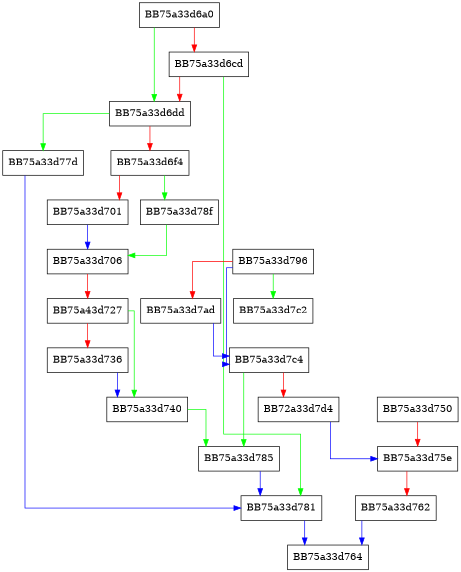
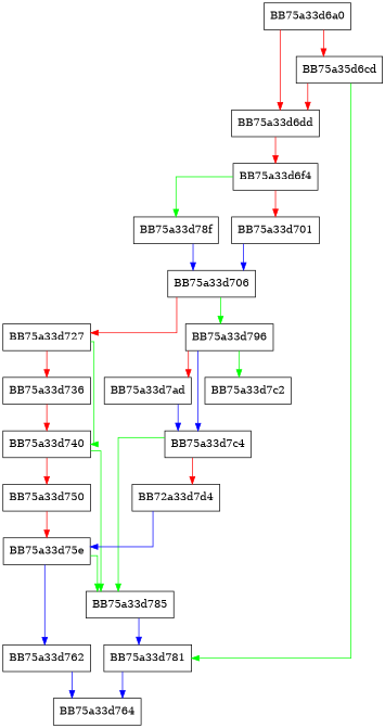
  digraph {
    splines=ortho
    node [shape=box]
    edge [color=red]
    BB75a33d6a0
    BB75a33d6dd
-   BB75a33d6cd
-   BB75a33d77d
+   BB75a33d6cd [label=BB75a35d6cd]
    BB75a33d6f4
    BB75a33d781
    BB75a33d78f
    BB75a33d701
    BB75a33d764
    BB75a33d706
    BB75a33d796
-   BB75a33d727 [label=BB75a43d727]
+   BB75a33d727
    BB75a33d7c2
    BB75a33d7ad
    BB75a33d7c4
    BB75a33d740
    BB75a33d736
    BB75a33d785
    BB75a33d750
    BB75a33d75e
    BB75a33d762
    n22 [label=BB72a33d7d4]
-   BB75a33d6a0 -> BB75a33d6dd [color=green]
+   BB75a33d6a0 -> BB75a33d6dd
    BB75a33d6a0 -> BB75a33d6cd
-   BB75a33d6dd -> BB75a33d77d [color=green]
    BB75a33d6dd -> BB75a33d6f4
    BB75a33d6cd -> BB75a33d6dd
    BB75a33d6cd -> BB75a33d781 [color=green]
-   BB75a33d77d -> BB75a33d781 [color=blue]
    BB75a33d6f4 -> BB75a33d78f [color=green]
    BB75a33d6f4 -> BB75a33d701
    BB75a33d781 -> BB75a33d764 [color=blue]
-   BB75a33d78f -> BB75a33d706 [color=green]
+   BB75a33d78f -> BB75a33d706 [color=blue]
    BB75a33d701 -> BB75a33d706 [color=blue]
+   BB75a33d706 -> BB75a33d796 [color=green]
    BB75a33d706 -> BB75a33d727
    BB75a33d796 -> BB75a33d7c2 [color=green]
    BB75a33d796 -> BB75a33d7ad
    BB75a33d796 -> BB75a33d7c4 [color=blue]
    BB75a33d727 -> BB75a33d740 [color=green]
    BB75a33d727 -> BB75a33d736
    BB75a33d7ad -> BB75a33d7c4 [color=blue]
    BB75a33d7c4 -> BB75a33d785 [color=green]
    BB75a33d7c4 -> n22
    BB75a33d740 -> BB75a33d785 [color=green]
-   BB75a33d736 -> BB75a33d740 [color=blue]
+   BB75a33d740 -> BB75a33d750
+   BB75a33d736 -> BB75a33d740
    BB75a33d785 -> BB75a33d781 [color=blue]
    BB75a33d750 -> BB75a33d75e
-   BB75a33d75e -> BB75a33d762
+   BB75a33d75e -> BB75a33d785 [color=green]
+   BB75a33d75e -> BB75a33d762 [color=blue]
    BB75a33d762 -> BB75a33d764 [color=blue]
    n22 -> BB75a33d75e [color=blue]
  }
